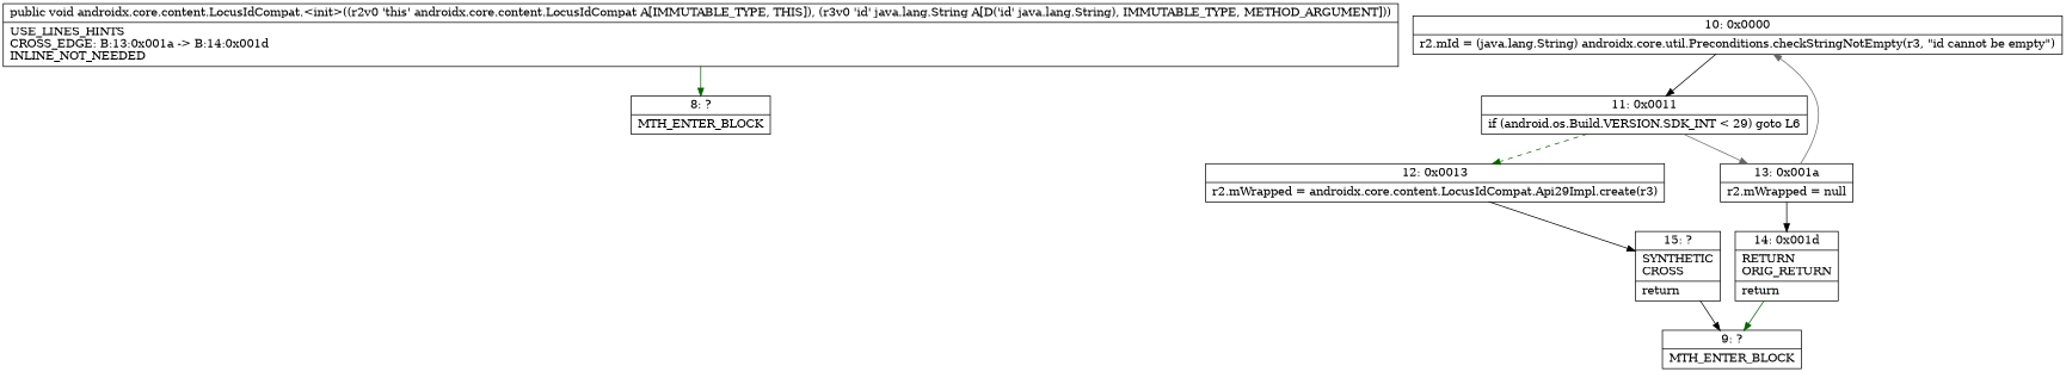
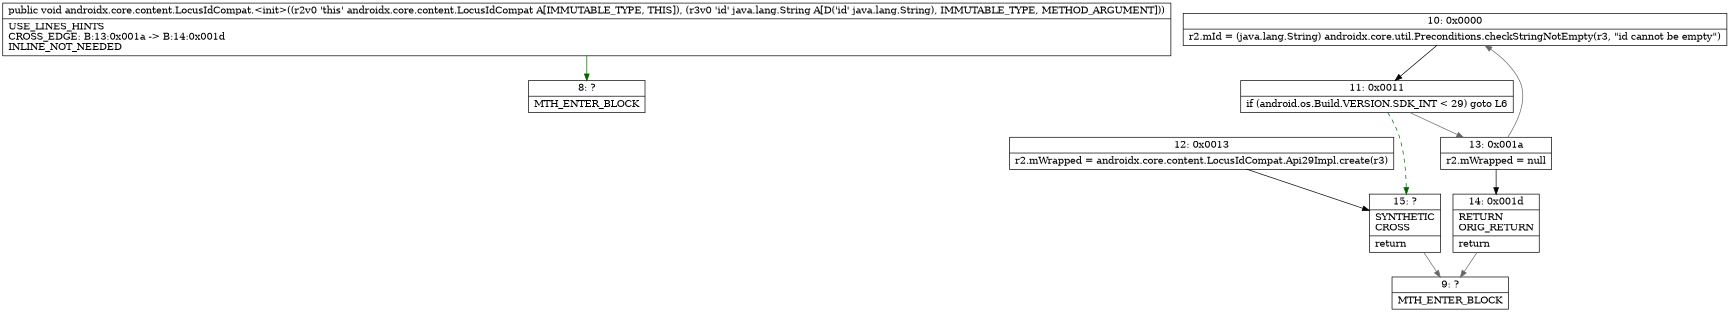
  digraph {
    node [shape=record]
    edge [color=black]
    n1 [label="{8\:\ ?|MTH_ENTER_BLOCK\l}"]
    n2 [label="{10\:\ 0x0000|r2.mId = (java.lang.String) androidx.core.util.Preconditions.checkStringNotEmpty(r3, \"id cannot be empty\")\l}"]
    n3 [label="{11\:\ 0x0011|if (android.os.Build.VERSION.SDK_INT \< 29) goto L6\l}"]
    n4 [label="{12\:\ 0x0013|r2.mWrapped = androidx.core.content.LocusIdCompat.Api29Impl.create(r3)\l}"]
    n5 [label="{13\:\ 0x001a|r2.mWrapped = null\l}"]
    n6 [label="{15\:\ ?|SYNTHETIC\lCROSS\l|return\l}"]
    n7 [label="{14\:\ 0x001d|RETURN\lORIG_RETURN\l|return\l}"]
    n8 [label="{9\:\ ?|MTH_ENTER_BLOCK\l}"]
    n9 [label="{public void androidx.core.content.LocusIdCompat.\<init\>((r2v0 'this' androidx.core.content.LocusIdCompat A[IMMUTABLE_TYPE, THIS]), (r3v0 'id' java.lang.String A[D('id' java.lang.String), IMMUTABLE_TYPE, METHOD_ARGUMENT]))  | USE_LINES_HINTS\lCROSS_EDGE: B:13:0x001a \-\> B:14:0x001d\lINLINE_NOT_NEEDED\l}"]
    n2 -> n3
-   n3 -> n4 [color=darkgreen style=dashed]
+   n3 -> n6 [color=darkgreen style=dashed]
    n3 -> n5 [color=gray40]
    n4 -> n6
    n5 -> n2 [color=gray40]
    n5 -> n7
-   n6 -> n8
-   n7 -> n8 [color=darkgreen]
+   n6 -> n8 [color=gray40]
+   n7 -> n8 [color=gray40]
    n9 -> n1 [color=darkgreen]
  }
